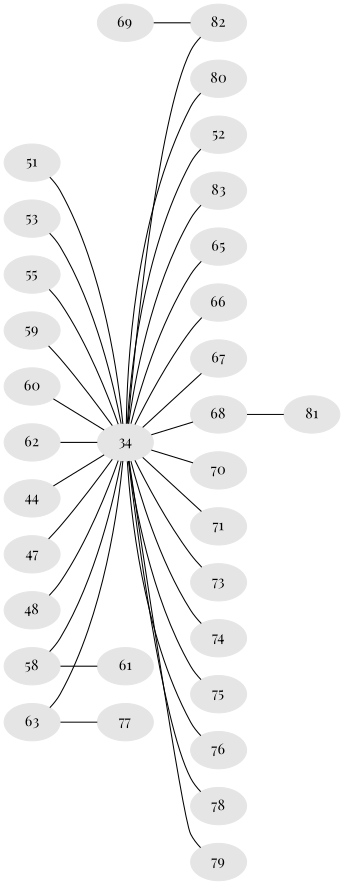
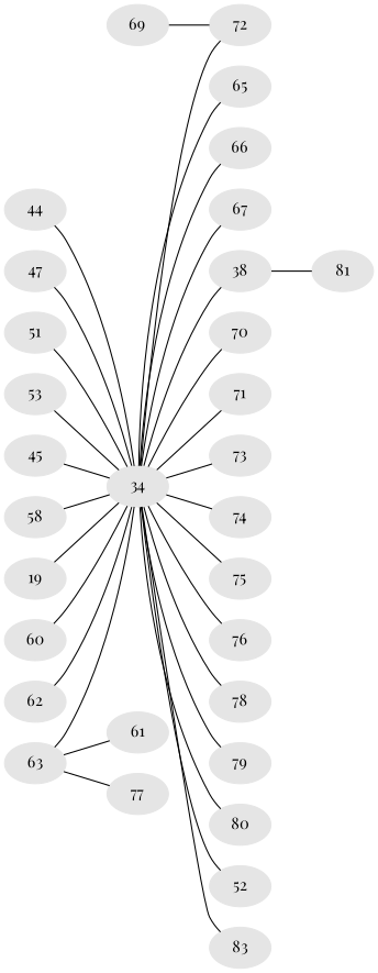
  graph {
    fontname="Playfair Display"
    rankdir=LR
    node [color=gray90 fontname="Playfair Display" style=filled]
    edge [fontname="Playfair Display"]
    n1 [label=34 super="+3+5+9+11+13+4+18+8+50+19+27+28+6+30+12+20+21+22+25+31+32+33+29+34+35+39+36+37+40+56+52+54+41+57+42"]
    65
    66
    67
-   68
+   68 [label=38]
    70
    71
-   72 [super="+45" label=82]
+   72 [super="+45"]
    73
    74
    75
    76
    78
    79
    80
    n16 [label=52]
    83
    44
    47
-   48
    51
    53
-   55
+   55 [label=45]
    58 [super="+46"]
    61
-   59
+   59 [label=19]
    60
    62
    63
    77
    81
    69
    n1 -- 65
    n1 -- 66
    n1 -- 67
    n1 -- 68
    n1 -- 70
    n1 -- 71
    n1 -- 72
    n1 -- 73
    n1 -- 74
    n1 -- 75
    n1 -- 76
    n1 -- 78
    n1 -- 79
    n1 -- 80
    n1 -- n16
    n1 -- 83
    68 -- 81
    44 -- n1
    47 -- n1
-   48 -- n1
    51 -- n1
    53 -- n1
    55 -- n1
    58 -- n1
-   58 -- 61
+   63 -- 61
    59 -- n1
    60 -- n1
    62 -- n1
    63 -- n1
    63 -- 77
    69 -- 72
  }
